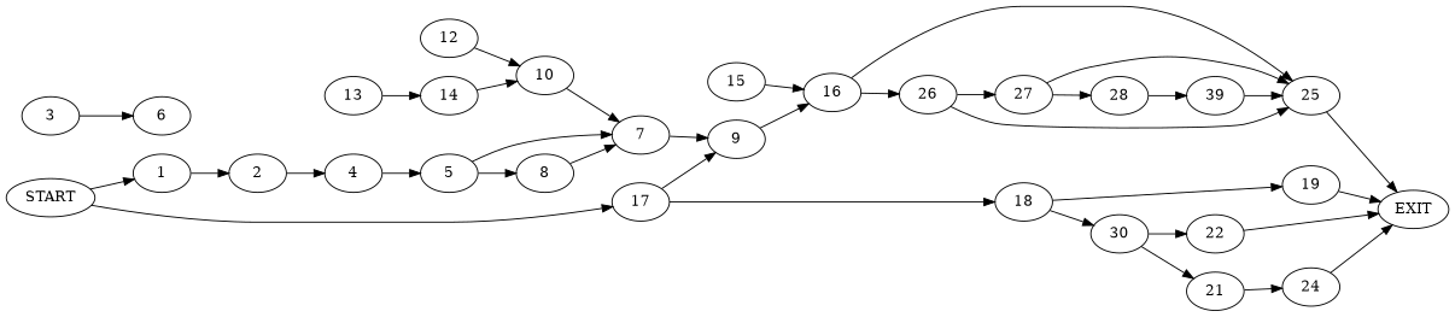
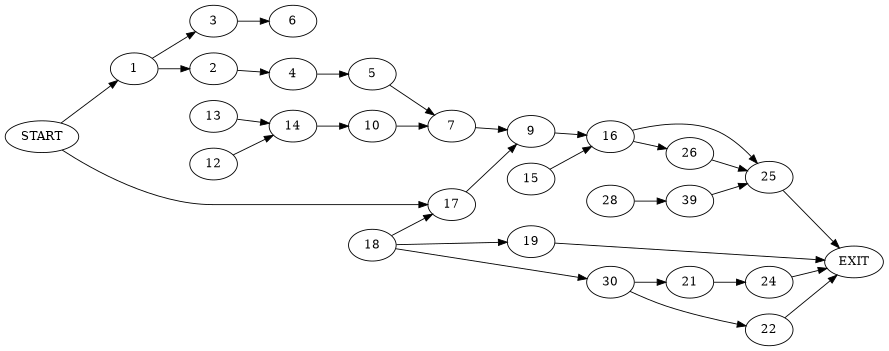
  digraph {
    rankdir=LR
    n1 [label=START]
    1
    17
    2
    3
    9
    18
    n8 [label=EXIT]
    4
    6
    5
    7
-   8
    10
    16
    15
    25
    26
    12
    14
    13
-   27
    19
    n24 [label=30]
    21
    22
    24
    28
    n29 [label=39]
    n1 -> 1
    n1 -> 17
    1 -> 2
+   1 -> 3
    17 -> 9
-   17 -> 18
+   18 -> 17
    2 -> 4
    3 -> 6
    9 -> 16
    18 -> 19
    18 -> n24
    4 -> 5
    5 -> 7
-   5 -> 8
    7 -> 9
-   8 -> 7
    10 -> 7
    16 -> 25
    16 -> 26
    15 -> 16
    25 -> n8
    26 -> 25
-   26 -> 27
-   12 -> 10
+   12 -> 14
    14 -> 10
    13 -> 14
-   27 -> 25
-   27 -> 28
    19 -> n8
    n24 -> 21
    n24 -> 22
    21 -> 24
    22 -> n8
    24 -> n8
    28 -> n29
    n29 -> 25
  }
